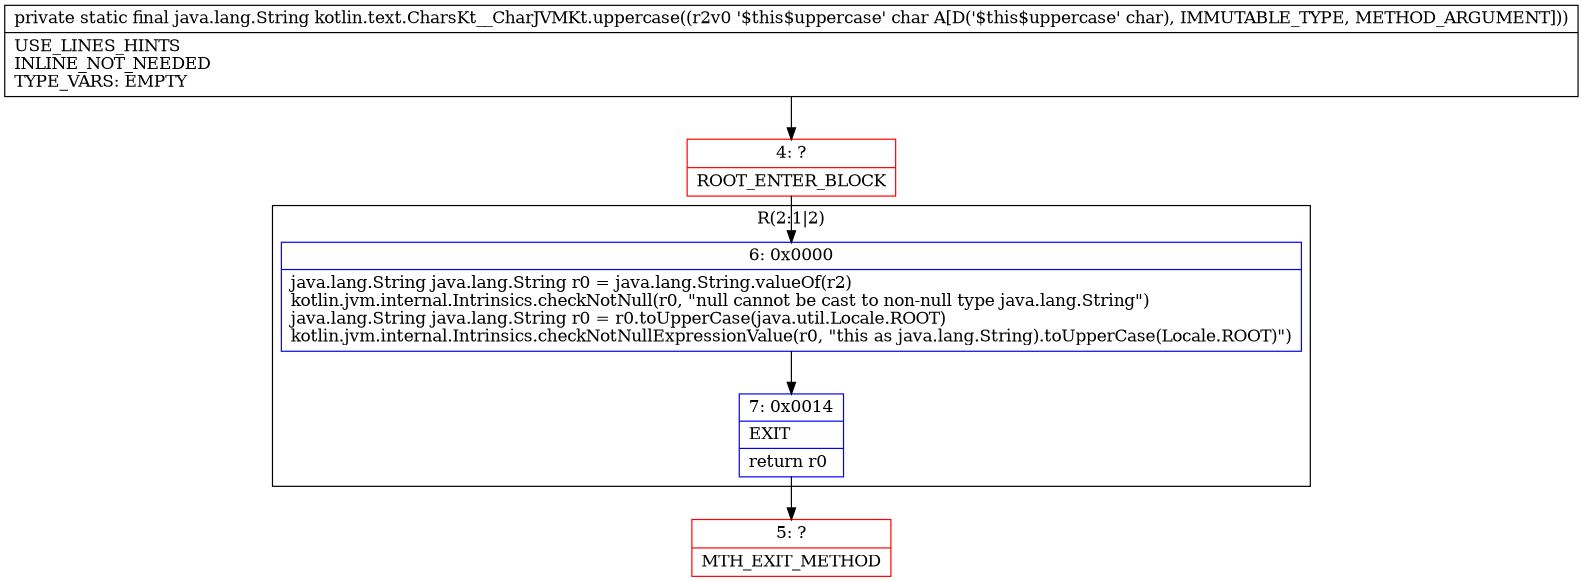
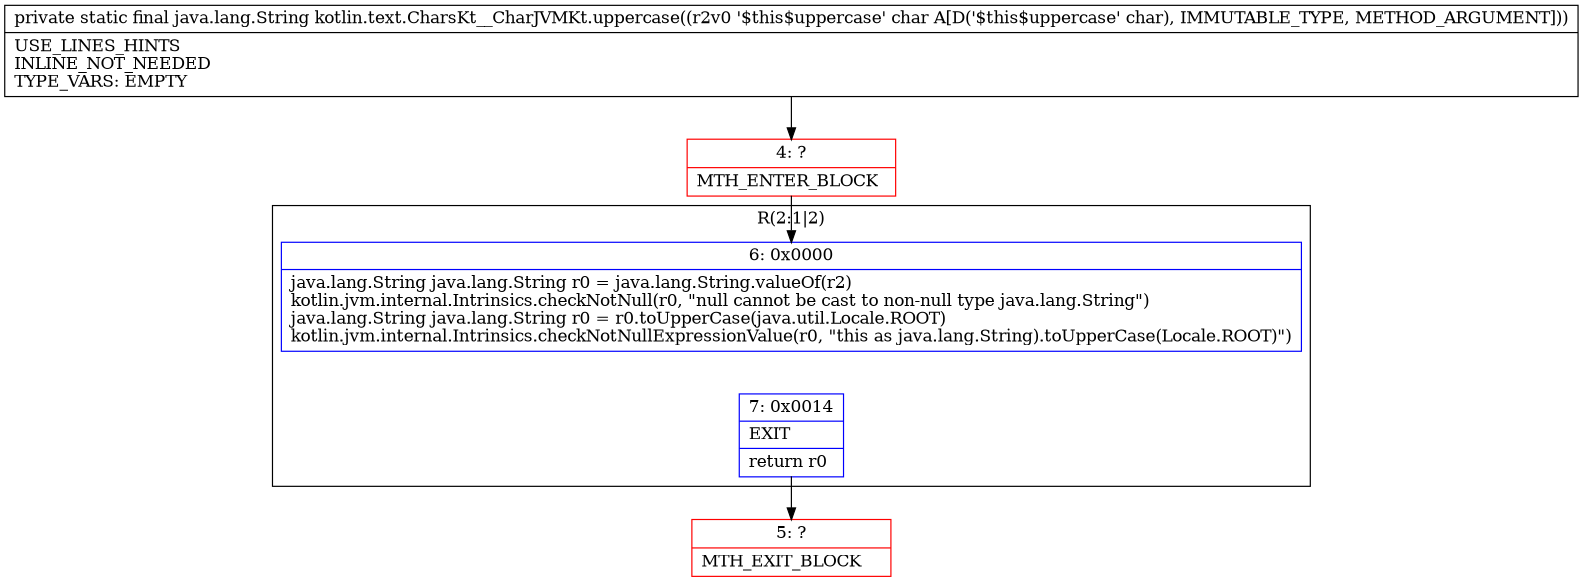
  digraph {
    node [color=blue shape=record]
    n1 [label="{6\:\ 0x0000|java.lang.String java.lang.String r0 = java.lang.String.valueOf(r2)\lkotlin.jvm.internal.Intrinsics.checkNotNull(r0, \"null cannot be cast to non\-null type java.lang.String\")\ljava.lang.String java.lang.String r0 = r0.toUpperCase(java.util.Locale.ROOT)\lkotlin.jvm.internal.Intrinsics.checkNotNullExpressionValue(r0, \"this as java.lang.String).toUpperCase(Locale.ROOT)\")\l}"]
    n2 [label="{7\:\ 0x0014|EXIT\l|return r0\l}"]
-   n3 [color=red label="{5\:\ ?|MTH_EXIT_METHOD\l}"]
-   n4 [color=red label="{4\:\ ?|ROOT_ENTER_BLOCK\l}"]
+   n3 [color=red label="{5\:\ ?|MTH_EXIT_BLOCK\l}"]
+   n4 [color=red label="{4\:\ ?|MTH_ENTER_BLOCK\l}"]
    n5 [label="{private static final java.lang.String kotlin.text.CharsKt__CharJVMKt.uppercase((r2v0 '$this$uppercase' char A[D('$this$uppercase' char), IMMUTABLE_TYPE, METHOD_ARGUMENT]))  | USE_LINES_HINTS\lINLINE_NOT_NEEDED\lTYPE_VARS: EMPTY\l}" color=""]
    subgraph cluster_1 {
      label="R(2:1|2)"
      n1
      n2
    }
-   n1 -> n2
    n2 -> n3
    n4 -> n1
    n5 -> n4
  }
